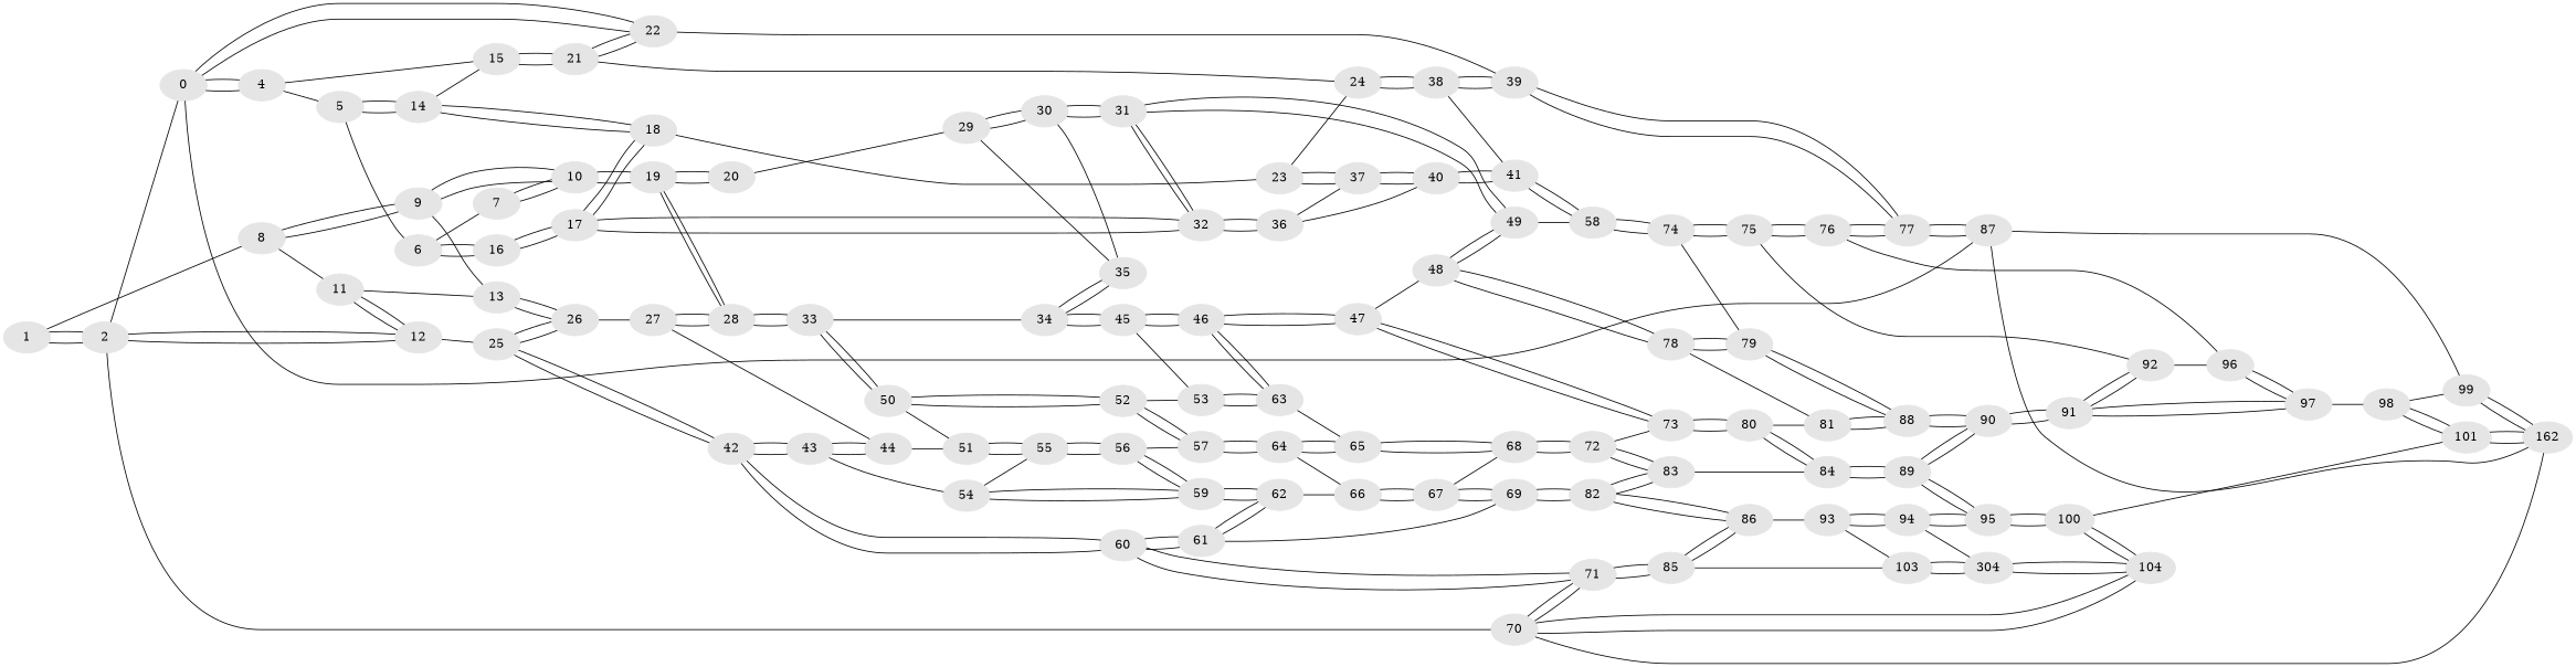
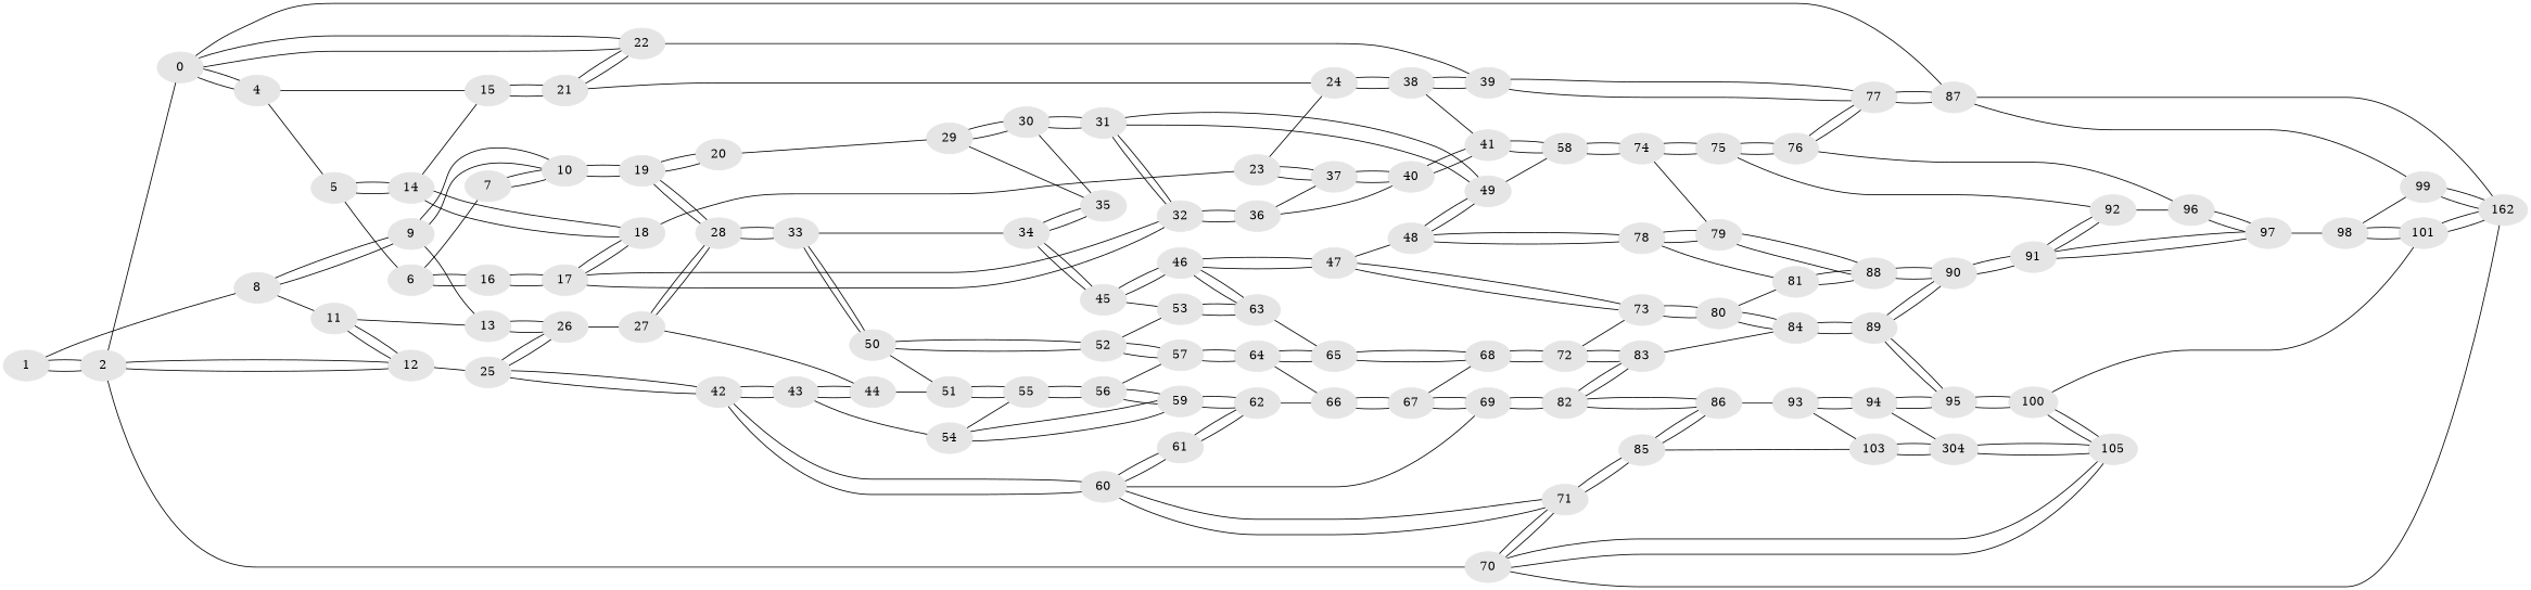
  graph {
    rankdir=LR
    node [color=gray90 style=filled]
    1
    2
    8
    n4 [label=0]
    12
    70
    9
    11
    4
    22
    87
    25
    71
    n14 [label=162]
-   105 [label=104]
+   105
    5
    15
    39
    99
    6
    14
    21
    7
    16
    18
    10
    17
    19
    13
    26
    20
    28
    42
    27
    23
    24
    32
    29
    36
    37
    33
    30
    35
    38
    77
    40
    41
    43
    60
    44
    51
    34
    50
    31
    49
    58
    45
    52
    46
    53
    74
    54
    61
    55
    59
    47
    63
    48
    73
    65
    78
    80
    79
    81
    57
    56
    64
    62
    66
    75
    69
    85
    82
    67
    68
    72
    83
    86
    103
    84
    76
    92
    88
    96
    97
    90
    89
    93
    95
    n100 [label=304]
    94
    91
    100
    98
    101
    1 -- 2
    1 -- 2
    1 -- 8
    2 -- n4
    2 -- 12
    2 -- 12
    2 -- 70
    8 -- 9
    8 -- 9
    8 -- 11
    n4 -- 4
    n4 -- 4
    n4 -- 22
    n4 -- 22
    n4 -- 87
    12 -- 25
    70 -- 71
    70 -- 71
    70 -- n14
    70 -- 105
    70 -- 105
    9 -- 10
    9 -- 10
    9 -- 13
    11 -- 12
    11 -- 12
    11 -- 13
    4 -- 5
    4 -- 15
    22 -- 39
    87 -- n14
    87 -- 99
    25 -- 26
    25 -- 26
    25 -- 42
    25 -- 42
    71 -- 85
    71 -- 85
    5 -- 6
    5 -- 14
    5 -- 14
    15 -- 21
    15 -- 21
    39 -- 77
    39 -- 77
    99 -- n14
    99 -- n14
    6 -- 7
    6 -- 16
    6 -- 16
    14 -- 15
    14 -- 18
    14 -- 18
    21 -- 22
    21 -- 22
    21 -- 24
    7 -- 10
    7 -- 10
    16 -- 17
    16 -- 17
    18 -- 23
    10 -- 19
    10 -- 19
    17 -- 18
    17 -- 18
    17 -- 32
    17 -- 32
    19 -- 20
    19 -- 20
    19 -- 28
    19 -- 28
    13 -- 26
    13 -- 26
    26 -- 27
    20 -- 29
    28 -- 33
    28 -- 33
    42 -- 43
    42 -- 43
    42 -- 60
    42 -- 60
    27 -- 28
    27 -- 28
    27 -- 44
    23 -- 24
    23 -- 37
    23 -- 37
    24 -- 38
    24 -- 38
    32 -- 36
    32 -- 36
    29 -- 30
    29 -- 30
    29 -- 35
    36 -- 37
    36 -- 40
    37 -- 40
    37 -- 40
    33 -- 34
    33 -- 50
    33 -- 50
    30 -- 35
    30 -- 31
    30 -- 31
    38 -- 39
    38 -- 39
    38 -- 41
    77 -- 87
    77 -- 87
    40 -- 41
    40 -- 41
    41 -- 58
    41 -- 58
    43 -- 44
    43 -- 44
    43 -- 54
    60 -- 71
    60 -- 71
    60 -- 61
    60 -- 61
    44 -- 51
    51 -- 55
    51 -- 55
    34 -- 35
    34 -- 35
    34 -- 45
    34 -- 45
    50 -- 51
    50 -- 52
    50 -- 52
    31 -- 32
    31 -- 32
    31 -- 49
    31 -- 49
    49 -- 58
    58 -- 74
    58 -- 74
    45 -- 46
    45 -- 46
    45 -- 53
    52 -- 53
    52 -- 57
    52 -- 57
    46 -- 47
    46 -- 47
    46 -- 63
    46 -- 63
    53 -- 63
    53 -- 63
    74 -- 79
    74 -- 75
    74 -- 75
    54 -- 55
    54 -- 59
    54 -- 59
    61 -- 62
    61 -- 62
-   61 -- 69
+   60 -- 69
    55 -- 56
    55 -- 56
    59 -- 62
    59 -- 62
    47 -- 48
    47 -- 73
    47 -- 73
    63 -- 65
    48 -- 49
    48 -- 49
    48 -- 78
    48 -- 78
    73 -- 80
    73 -- 80
    65 -- 68
    65 -- 68
    78 -- 79
    78 -- 79
    78 -- 81
    80 -- 81
    80 -- 84
    80 -- 84
    79 -- 88
    79 -- 88
    81 -- 88
    81 -- 88
    57 -- 64
    57 -- 64
    56 -- 59
    56 -- 59
    56 -- 57
    64 -- 65
    64 -- 65
    64 -- 66
    62 -- 66
    66 -- 67
    66 -- 67
    75 -- 76
    75 -- 76
    75 -- 92
    69 -- 82
    69 -- 82
    85 -- 86
    85 -- 86
    85 -- 103
    82 -- 83
    82 -- 83
    82 -- 86
    82 -- 86
    67 -- 69
    67 -- 69
    67 -- 68
    68 -- 72
    68 -- 72
    72 -- 73
    72 -- 83
    72 -- 83
    83 -- 84
    86 -- 93
    103 -- n100
    103 -- n100
    84 -- 89
    84 -- 89
    76 -- 77
    76 -- 77
    76 -- 96
    92 -- 96
    88 -- 90
    88 -- 90
    96 -- 97
    96 -- 97
    97 -- 98
    90 -- 91
    90 -- 91
    89 -- 90
    89 -- 90
    89 -- 95
    89 -- 95
    93 -- 103
    93 -- 94
    93 -- 94
    95 -- 100
    95 -- 100
    n100 -- 105
    n100 -- 105
    94 -- 95
    94 -- 95
    94 -- n100
    91 -- 92
    91 -- 92
    91 -- 97
    91 -- 97
    100 -- 105
    100 -- 105
    100 -- 101
    98 -- 99
    98 -- 101
    98 -- 101
    101 -- n14
    101 -- n14
  }
